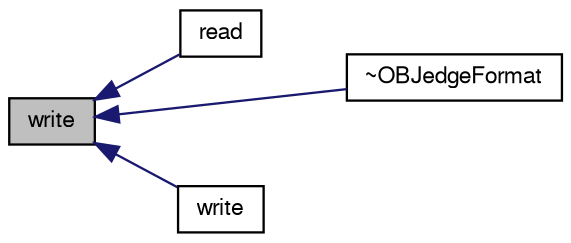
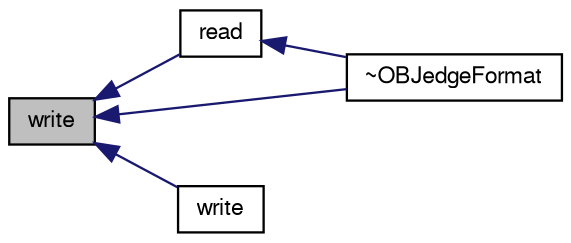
  digraph {
    rankdir=LR
    node [color=black fontname=FreeSans fontsize=10 shape=record]
    edge [color=midnightblue dir=back fontname=FreeSans fontsize=10 labelfontname=FreeSans labelfontsize=10 style=solid]
    n1 [fillcolor=grey75 fontcolor=black height=0.2 label=write style=filled width=0.4]
    n2 [height=0.2 label=read width=0.4]
    n3 [height=0.2 label="~OBJedgeFormat" width=0.4]
    n4 [height=0.2 label=write width=0.4]
    n1 -> n2
    n1 -> n3
    n1 -> n4
+   n2 -> n3
  }
